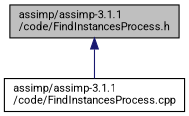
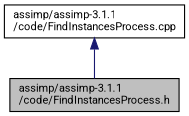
  digraph {
    fontname=Roboto
    node [color=black fontname=Roboto fontsize=10 shape=record style=filled]
    n1 [fillcolor=grey75 fontcolor=black height=0.2 label="assimp/assimp-3.1.1\l/code/FindInstancesProcess.h" width=0.4]
    n2 [fillcolor=white height=0.2 label="assimp/assimp-3.1.1\l/code/FindInstancesProcess.cpp" width=0.4]
-   n1 -> n2 [color=midnightblue dir=back fontname=Roboto fontsize=10 labelfontname=Helvetica labelfontsize=10 style=solid]
+   n2 -> n1 [color=midnightblue dir=back fontname=Roboto fontsize=10 labelfontname=Helvetica labelfontsize=10 style=solid]
  }
